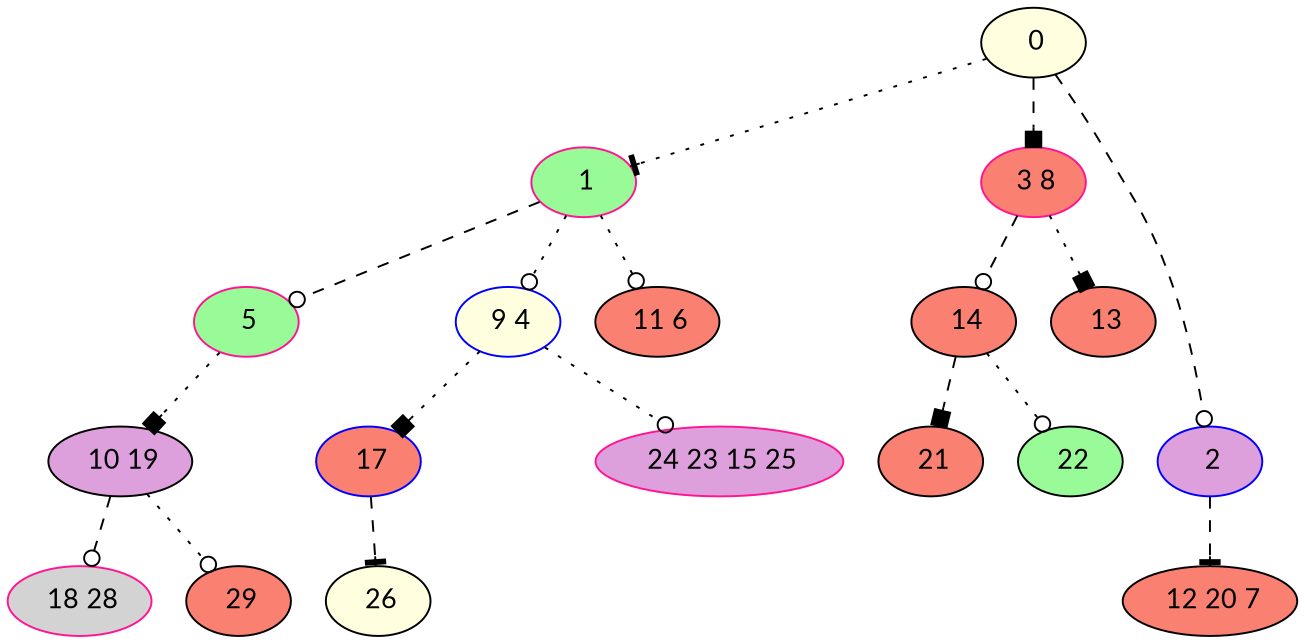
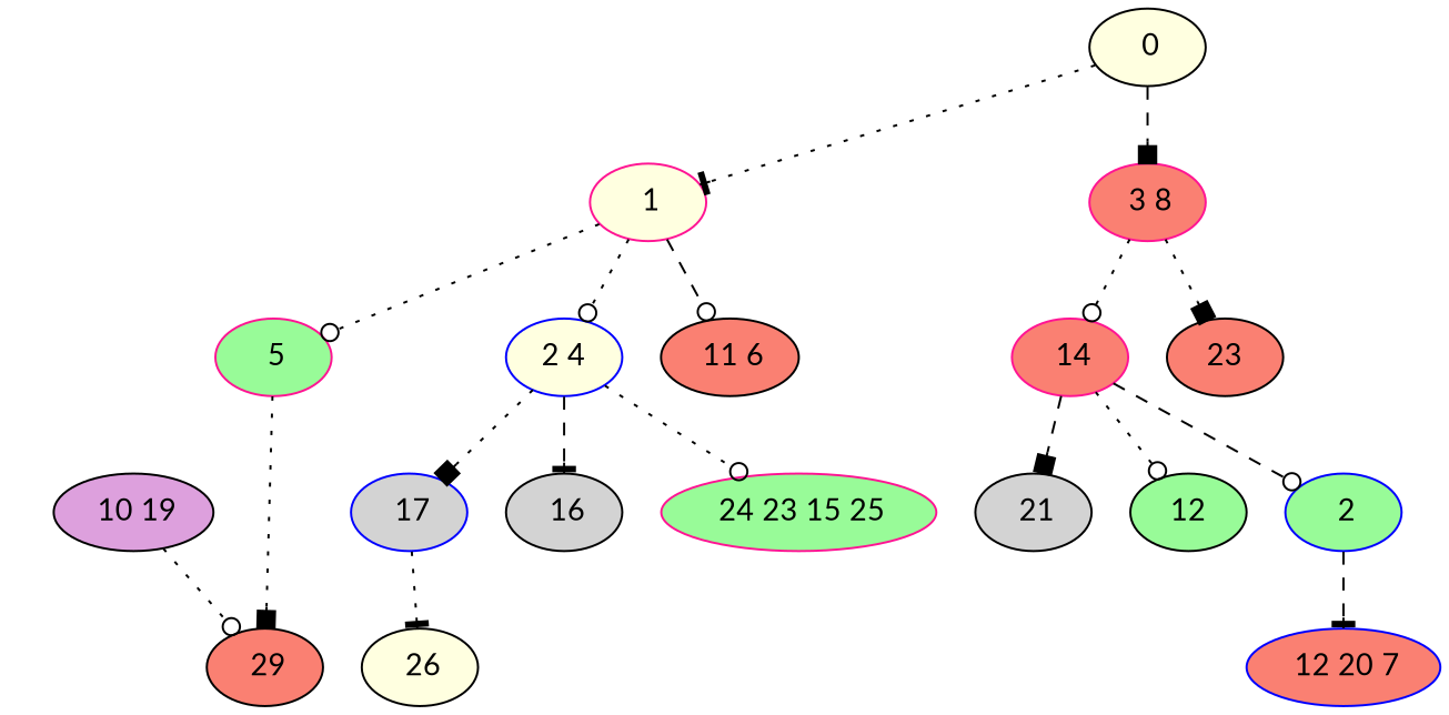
  digraph {
    fontname=Lato
    node [color=black fillcolor=salmon fontname=Lato style=filled]
    edge [arrowhead=odot fontname=Lato style=dotted]
    " 0" [fillcolor=lightyellow]
-   " 1" [color=deeppink fillcolor=palegreen]
+   " 1" [color=deeppink fillcolor=lightyellow]
    " 3 8" [color=deeppink]
-   " 2" [color=blue fillcolor=plum]
+   " 2" [color=blue fillcolor=palegreen]
    " 5" [color=deeppink fillcolor=palegreen]
-   " 9 4" [color=blue fillcolor=lightyellow]
+   " 9 4" [color=blue fillcolor=lightyellow label="2 4"]
    " 11 6"
-   " 14"
-   " 13"
-   " 12 20 7"
+   " 14" [color=deeppink]
+   " 13" [label=23]
+   " 12 20 7" [color=blue]
    " 10 19" [fillcolor=plum]
-   " 17" [color=blue]
-   " 24 23 15 25" [color=deeppink fillcolor=plum]
-   " 21"
-   " 22" [fillcolor=palegreen]
-   " 18 28" [color=deeppink fillcolor=lightgrey]
+   " 17" [color=blue fillcolor=lightgrey]
+   " 16" [fillcolor=lightgrey]
+   " 24 23 15 25" [color=deeppink fillcolor=palegreen]
+   " 21" [fillcolor=lightgrey]
+   " 22" [fillcolor=palegreen label=12]
    " 29"
    " 26" [fillcolor=lightyellow]
    " 0" -> " 1" [arrowhead=tee]
    " 0" -> " 3 8" [arrowhead=box style=dashed]
-   " 0" -> " 2" [style=dashed]
-   " 1" -> " 5" [style=dashed]
+   " 14" -> " 2" [style=dashed]
+   " 1" -> " 5"
    " 1" -> " 9 4"
-   " 1" -> " 11 6"
-   " 3 8" -> " 14" [style=dashed]
+   " 1" -> " 11 6" [style=dashed]
+   " 3 8" -> " 14"
    " 3 8" -> " 13" [arrowhead=box]
    " 2" -> " 12 20 7" [arrowhead=tee style=dashed]
-   " 5" -> " 10 19" [arrowhead=box]
+   " 5" -> " 29" [arrowhead=box]
    " 9 4" -> " 17" [arrowhead=box]
+   " 9 4" -> " 16" [arrowhead=tee style=dashed]
    " 9 4" -> " 24 23 15 25"
    " 14" -> " 21" [arrowhead=box style=dashed]
    " 14" -> " 22"
-   " 10 19" -> " 18 28" [style=dashed]
    " 10 19" -> " 29"
-   " 17" -> " 26" [arrowhead=tee style=dashed]
+   " 17" -> " 26" [arrowhead=tee]
  }
